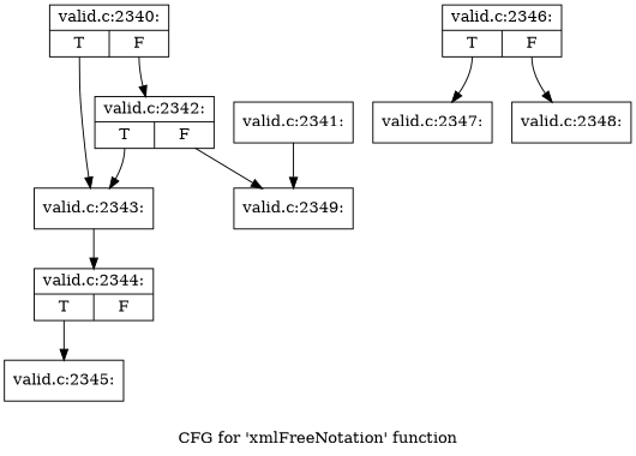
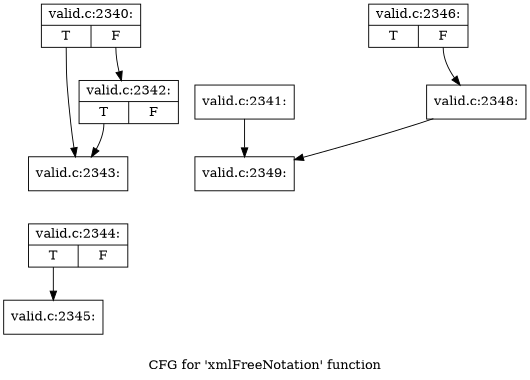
  digraph {
    label="CFG for 'xmlFreeNotation' function"
    node [shape=record]
    edge [tailport=s0]
    n1 [label="{valid.c:2340:|{<s0>T|<s1>F}}"]
    n2 [label="{valid.c:2342:|{<s0>T|<s1>F}}"]
    n3 [label="{valid.c:2343:}"]
    n4 [label="{valid.c:2341:}"]
    n5 [label="{valid.c:2349:}"]
    n6 [label="{valid.c:2344:|{<s0>T|<s1>F}}"]
    n7 [label="{valid.c:2345:}"]
    n8 [label="{valid.c:2346:|{<s0>T|<s1>F}}"]
-   n9 [label="{valid.c:2347:}"]
    n10 [label="{valid.c:2348:}"]
    n1 -> n2 [tailport=s1]
    n1 -> n3
    n2 -> n3
-   n3 -> n6 [tailport=""]
    n4 -> n5 [tailport=""]
    n6 -> n7
-   n8 -> n9
    n8 -> n10 [tailport=s1]
-   n2 -> n5 [tailport=""]
+   n10 -> n5 [tailport=""]
  }
